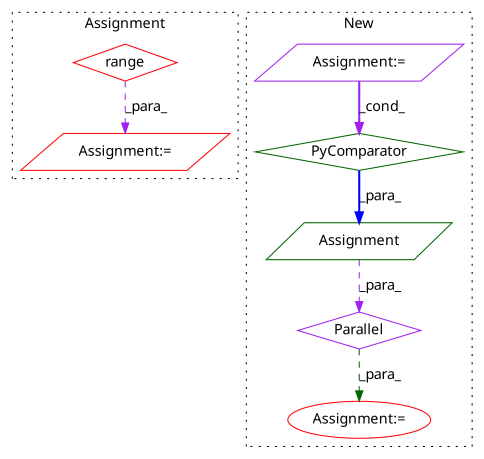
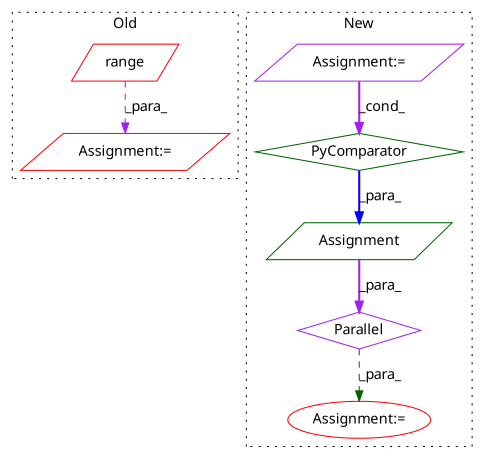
  digraph {
    fontname="Noto Sans"
    node [a=7 color=red fontname="Noto Sans" shape=parallelogram]
    edge [color=purple fontname="Noto Sans" style=dashed]
-   n1 [a=32 l="6,1" label=range s="1335,1352" shape=diamond]
+   n1 [a=32 l="6,1" label=range s="1335,1352"]
    n2 [l="53,2" label="Assignment:=" s="1273,1353"]
    n3 [a=32 color=purple l="20,-3" label=Parallel s="1598,1756" shape=diamond]
    n4 [l=10 label="Assignment:=" s=1958 shape=ellipse]
    n5 [a=107 color=darkgreen l=138 label=Assignment s=1618]
    n6 [a=113 color=darkgreen l=24 label=PyComparator s=1726 shape=diamond]
    n7 [color=purple l=1 label="Assignment:=" s=1448]
    subgraph cluster_1 {
-     label=Assignment
+     label=Old
      style=dotted
      n1
      n2
    }
    subgraph cluster_2 {
      label=New
      style=dotted
      n3
      n4
      n5
      n6
      n7
    }
    n1 -> n2 [label=_para_]
    n3 -> n4 [color=darkgreen label=_para_]
-   n5 -> n3 [label=_para_]
+   n5 -> n3 [label=_para_ style=bold]
    n6 -> n5 [color=blue label=_para_ style=bold]
    n7 -> n6 [label=_cond_ style=bold]
  }
